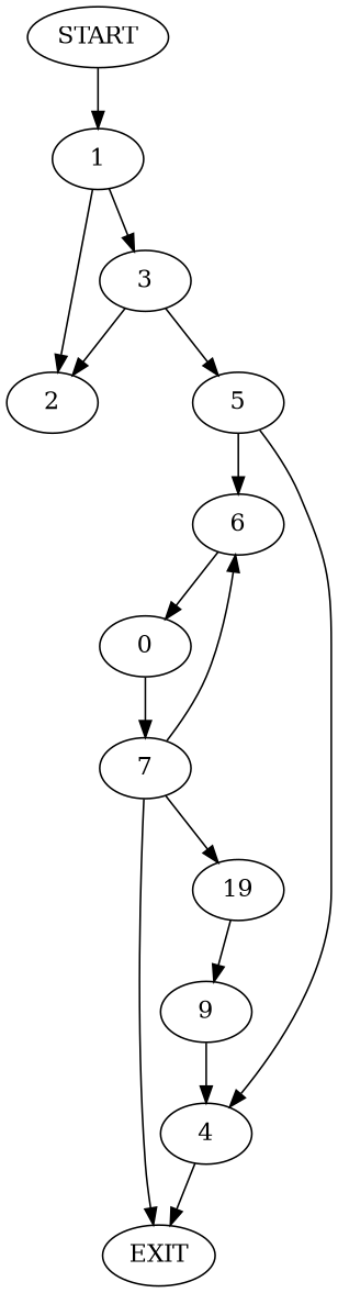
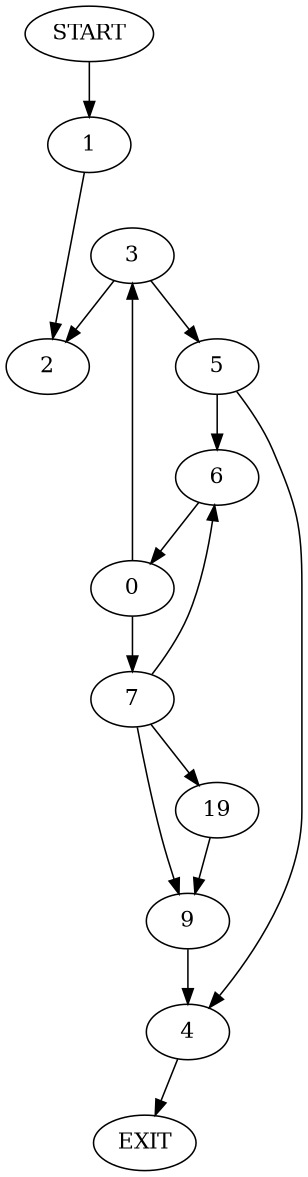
  digraph {
    n1 [label=START]
    1
    2
    3
    n5 [label=EXIT]
    5
    4
    6
    n9 [label=0]
    7
    9
    n12 [label=19]
    n1 -> 1
    1 -> 2
-   1 -> 3
+   n9 -> 3
    3 -> 2
    3 -> 5
    5 -> 4
    5 -> 6
    4 -> n5
    6 -> n9
    n9 -> 7
    7 -> 6
-   7 -> n5
+   7 -> 9
    7 -> n12
    9 -> 4
    n12 -> 9
  }
